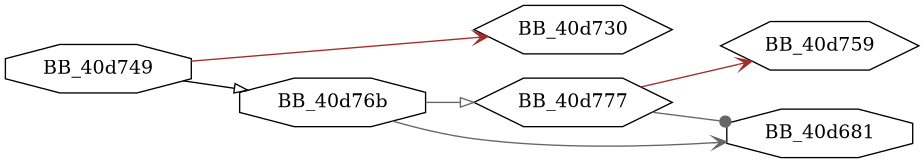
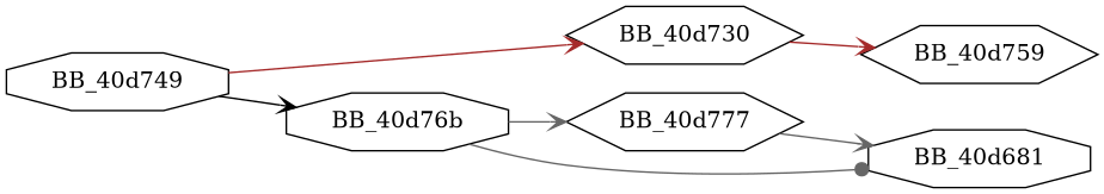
  digraph {
    rankdir=LR
    node [shape=hexagon]
    edge [arrowhead=vee color=gray40]
    BB_40d730
    BB_40d759
    BB_40d749 [shape=octagon]
    BB_40d76b [shape=octagon]
    BB_40d777
    n6 [label=BB_40d681 shape=octagon]
-   BB_40d777 -> BB_40d759 [color=brown]
+   BB_40d730 -> BB_40d759 [color=brown]
    BB_40d749 -> BB_40d730 [color=brown]
-   BB_40d749 -> BB_40d76b [arrowhead=onormal color=black]
-   BB_40d76b -> BB_40d777 [arrowhead=onormal]
-   BB_40d76b -> n6
-   BB_40d777 -> n6 [arrowhead=dot]
+   BB_40d749 -> BB_40d76b [color=black]
+   BB_40d76b -> BB_40d777
+   BB_40d76b -> n6 [arrowhead=dot]
+   BB_40d777 -> n6
  }
